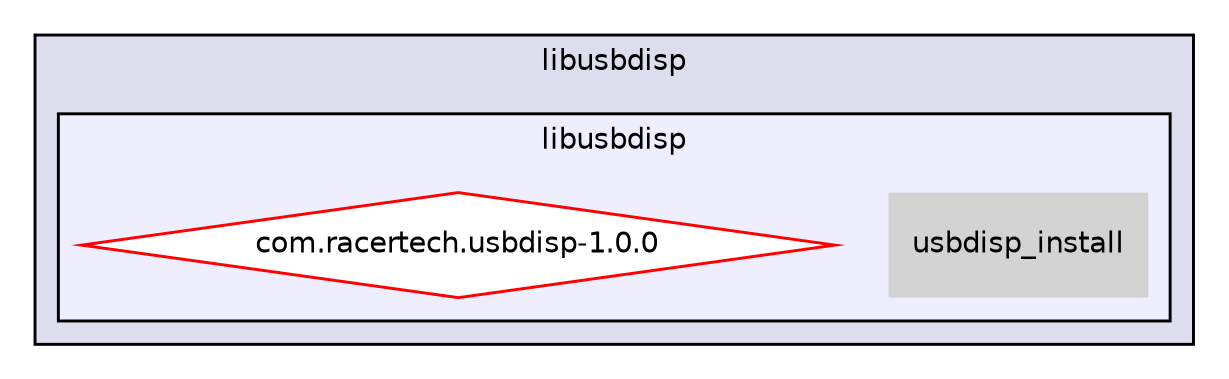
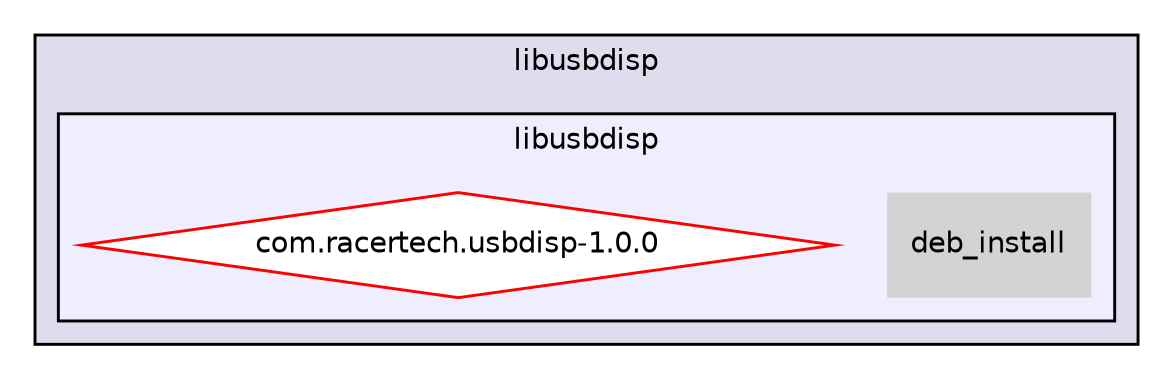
  digraph {
    compound=true
    node [fontname=Helvetica fontsize=10 style=filled]
-   n1 [label=usbdisp_install shape=plaintext fillcolor=lightgrey]
+   n1 [label=deb_install shape=plaintext fillcolor=lightgrey]
    n2 [color=red fillcolor=white label="com.racertech.usbdisp-1.0.0" shape=diamond]
    subgraph cluster_1 {
      bgcolor="#ddddee"
      fontname=Helvetica
      fontsize=10
      label=libusbdisp
      pencolor=black
      subgraph cluster_2 {
        bgcolor="#eeeeff"
        fontname=Helvetica
        fontsize=10
        pencolor=black
        n1
        n2
      }
    }
  }
